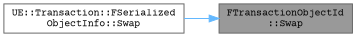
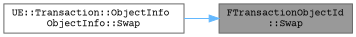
  digraph {
    rankdir=RL
    fontname="Courier Prime"
    node [fontname="Courier Prime" fontsize=10 shape=box style=filled]
    n1 [color=gray40 fillcolor=grey60 fontcolor=black height=0.2 label="FTransactionObjectId\l::Swap" width=0.4]
-   n2 [color=grey40 fillcolor=white height=0.2 label="UE::Transaction::FSerialized\lObjectInfo::Swap" width=0.4]
+   n2 [color=grey40 fillcolor=white height=0.2 label="UE::Transaction::ObjectInfo\lObjectInfo::Swap" width=0.4]
    n1 -> n2 [color=steelblue1 dir=back fontname="Courier Prime" fontsize=10 labelfontname=Helvetica labelfontsize=10 style=solid]
  }
